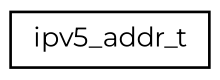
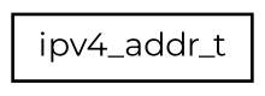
  digraph {
    rankdir=LR
    fontname=Montserrat
-   n1 [color=black fillcolor=white fontname=Montserrat fontsize=10 height=0.2 label=ipv5_addr_t shape=record style=filled width=0.4]
+   n1 [color=black fillcolor=white fontname=Montserrat fontsize=10 height=0.2 label=ipv4_addr_t shape=record style=filled width=0.4]
  }
